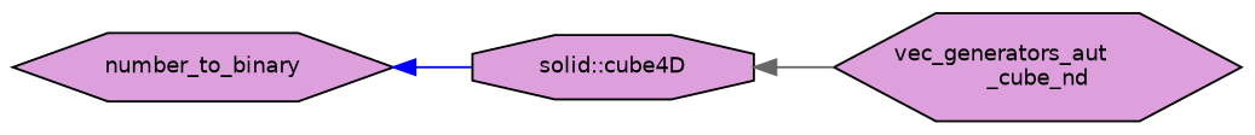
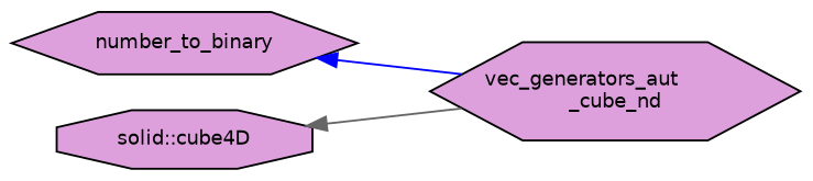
  digraph {
    rankdir=LR
    node [color=black fillcolor=plum fontname=Helvetica fontsize=10 shape=hexagon style=filled]
    edge [dir=back fontname=Helvetica fontsize=10 labelfontname=Helvetica labelfontsize=10 style=solid]
    n1 [fontcolor=black height=0.2 label=number_to_binary width=0.4]
    n2 [height=0.2 label="vec_generators_aut\l_cube_nd" width=0.4]
    n3 [height=0.2 label="solid::cube4D" shape=octagon width=0.4]
-   n1 -> n3 [color=blue]
+   n1 -> n2 [color=blue]
    n3 -> n2 [color=gray40]
  }
